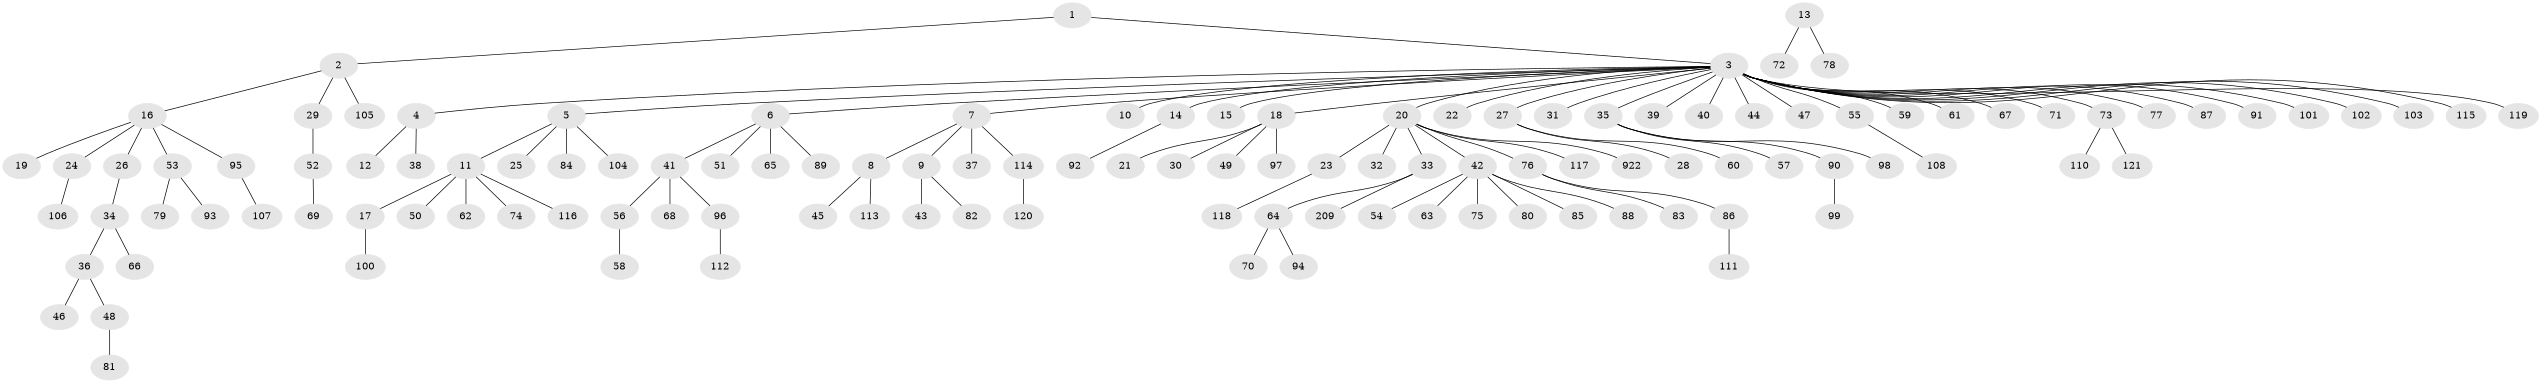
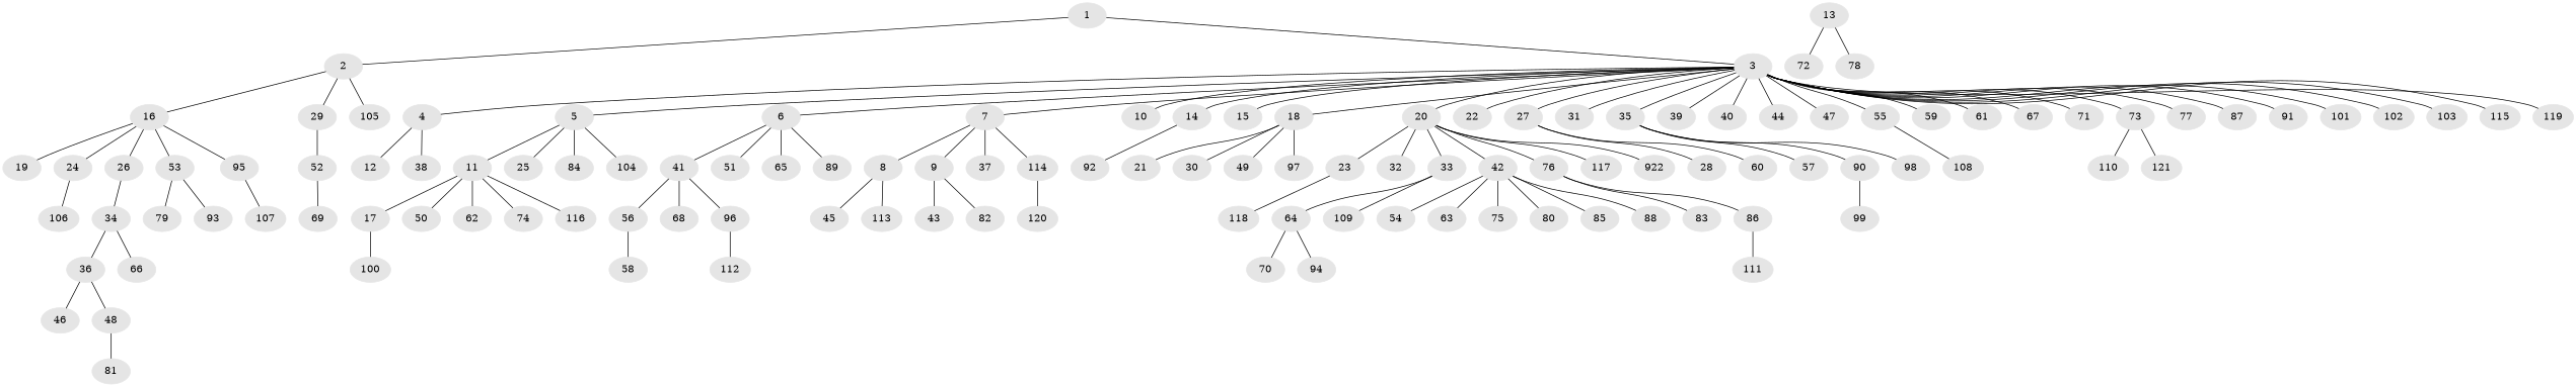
  graph {
    node [color=gray90 style=filled]
    1
    2
    3
    16
    29
    105
    4
    5
    6
    7
    10
    14
    15
    18
    20
    22
    27
    31
    35
    39
    40
    44
    47
    55
    59
    61
    67
    71
    73
    77
    87
    91
    101
    102
    103
    115
    119
    19
    24
    26
    53
    95
    52
    12
    38
    11
    25
    84
    104
    41
    51
    65
    89
    8
    9
    37
    114
    92
    21
    30
    49
    97
    23
    32
    33
    42
    76
    117
    n69 [label=922]
    28
    60
    57
    90
    98
    108
    110
    121
    17
    50
    62
    74
    116
    56
    68
    96
    45
    113
    43
    82
    120
    13
    72
    78
    100
    106
    34
    79
    93
    107
    118
    64
-   109 [label=209]
+   109
    54
    63
    75
    80
    85
    88
    83
    86
    36
    66
    69
    70
    94
    46
    48
    99
    81
    58
    112
    111
    1 -- 2
    1 -- 3
    2 -- 16
    2 -- 29
    2 -- 105
    3 -- 4
    3 -- 5
    3 -- 6
    3 -- 7
    3 -- 10
    3 -- 14
    3 -- 15
    3 -- 18
    3 -- 20
    3 -- 22
    3 -- 27
    3 -- 31
    3 -- 35
    3 -- 39
    3 -- 40
    3 -- 44
    3 -- 47
    3 -- 55
    3 -- 59
    3 -- 61
    3 -- 67
    3 -- 71
    3 -- 73
    3 -- 77
    3 -- 87
    3 -- 91
    3 -- 101
    3 -- 102
    3 -- 103
    3 -- 115
    3 -- 119
    16 -- 19
    16 -- 24
    16 -- 26
    16 -- 53
    16 -- 95
    29 -- 52
    4 -- 12
    4 -- 38
    5 -- 11
    5 -- 25
    5 -- 84
    5 -- 104
    6 -- 41
    6 -- 51
    6 -- 65
    6 -- 89
    7 -- 8
    7 -- 9
    7 -- 37
    7 -- 114
    14 -- 92
    18 -- 21
    18 -- 30
    18 -- 49
    18 -- 97
    20 -- 23
    20 -- 32
    20 -- 33
    20 -- 42
    20 -- 76
    20 -- 117
    20 -- n69
    27 -- 28
    27 -- 60
    35 -- 57
    35 -- 90
    35 -- 98
    55 -- 108
    73 -- 110
    73 -- 121
    24 -- 106
    26 -- 34
    53 -- 79
    53 -- 93
    95 -- 107
    52 -- 69
    11 -- 17
    11 -- 50
    11 -- 62
    11 -- 74
    11 -- 116
    41 -- 56
    41 -- 68
    41 -- 96
    8 -- 45
    8 -- 113
    9 -- 43
    9 -- 82
    114 -- 120
    23 -- 118
    33 -- 64
    33 -- 109
    42 -- 54
    42 -- 63
    42 -- 75
    42 -- 80
    42 -- 85
    42 -- 88
    76 -- 83
    76 -- 86
    90 -- 99
    17 -- 100
    56 -- 58
    96 -- 112
    13 -- 72
    13 -- 78
    34 -- 36
    34 -- 66
    64 -- 70
    64 -- 94
    86 -- 111
    36 -- 46
    36 -- 48
    48 -- 81
  }
